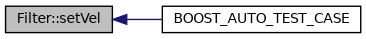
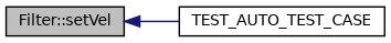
  digraph {
    rankdir=LR
    node [color=black fontname=Helvetica fontsize=10 shape=record style=filled]
    n1 [fillcolor=grey75 fontcolor=black height=0.2 label="Filter::setVel" width=0.4]
-   n2 [fillcolor=white height=0.2 label=BOOST_AUTO_TEST_CASE width=0.4]
+   n2 [fillcolor=white height=0.2 label=TEST_AUTO_TEST_CASE width=0.4]
    n1 -> n2 [color=midnightblue dir=back fontname=Helvetica fontsize=10 labelfontname=Helvetica labelfontsize=10 style=solid]
  }
